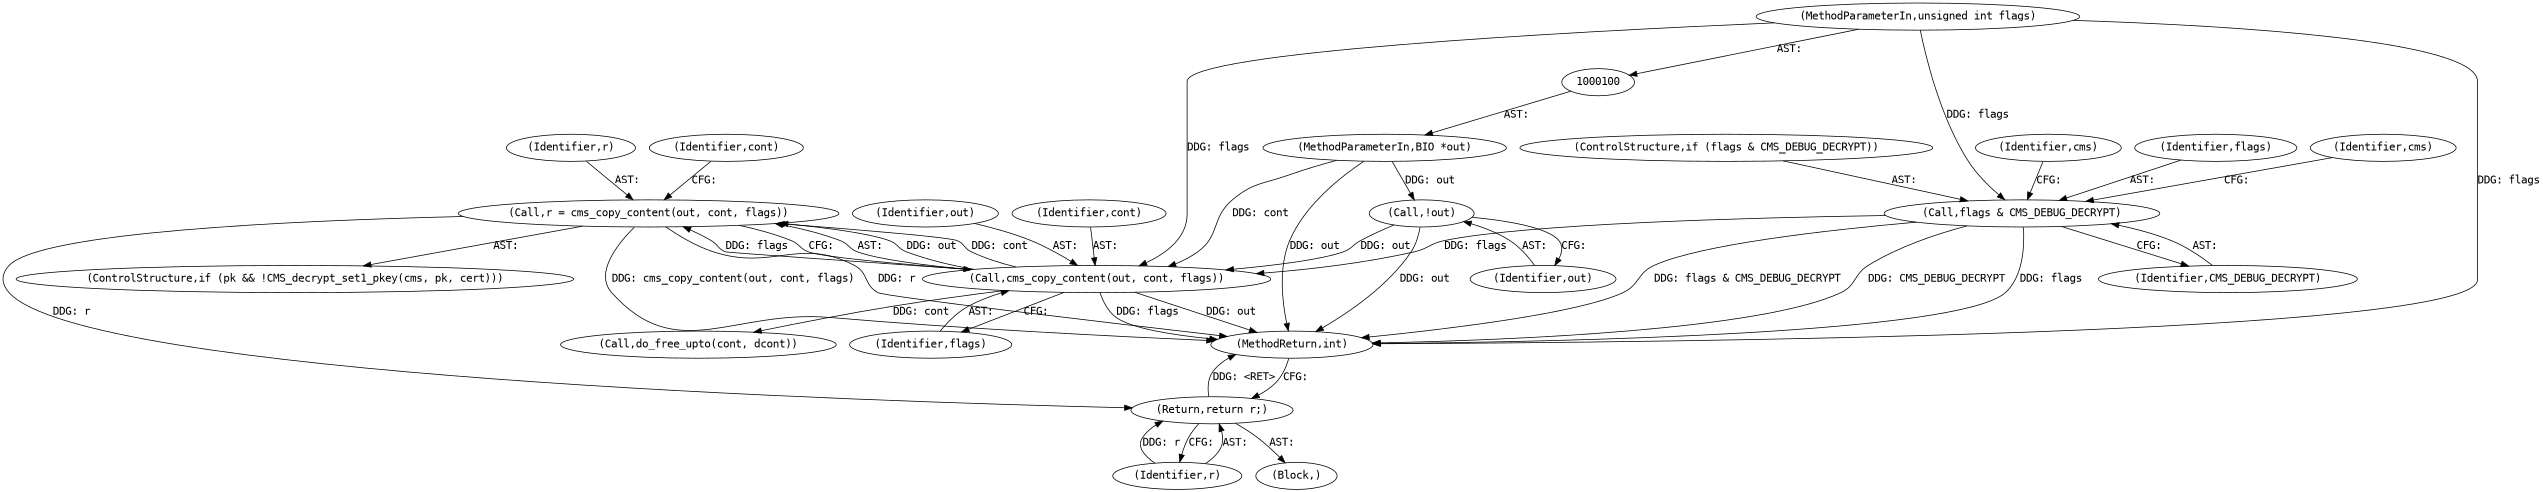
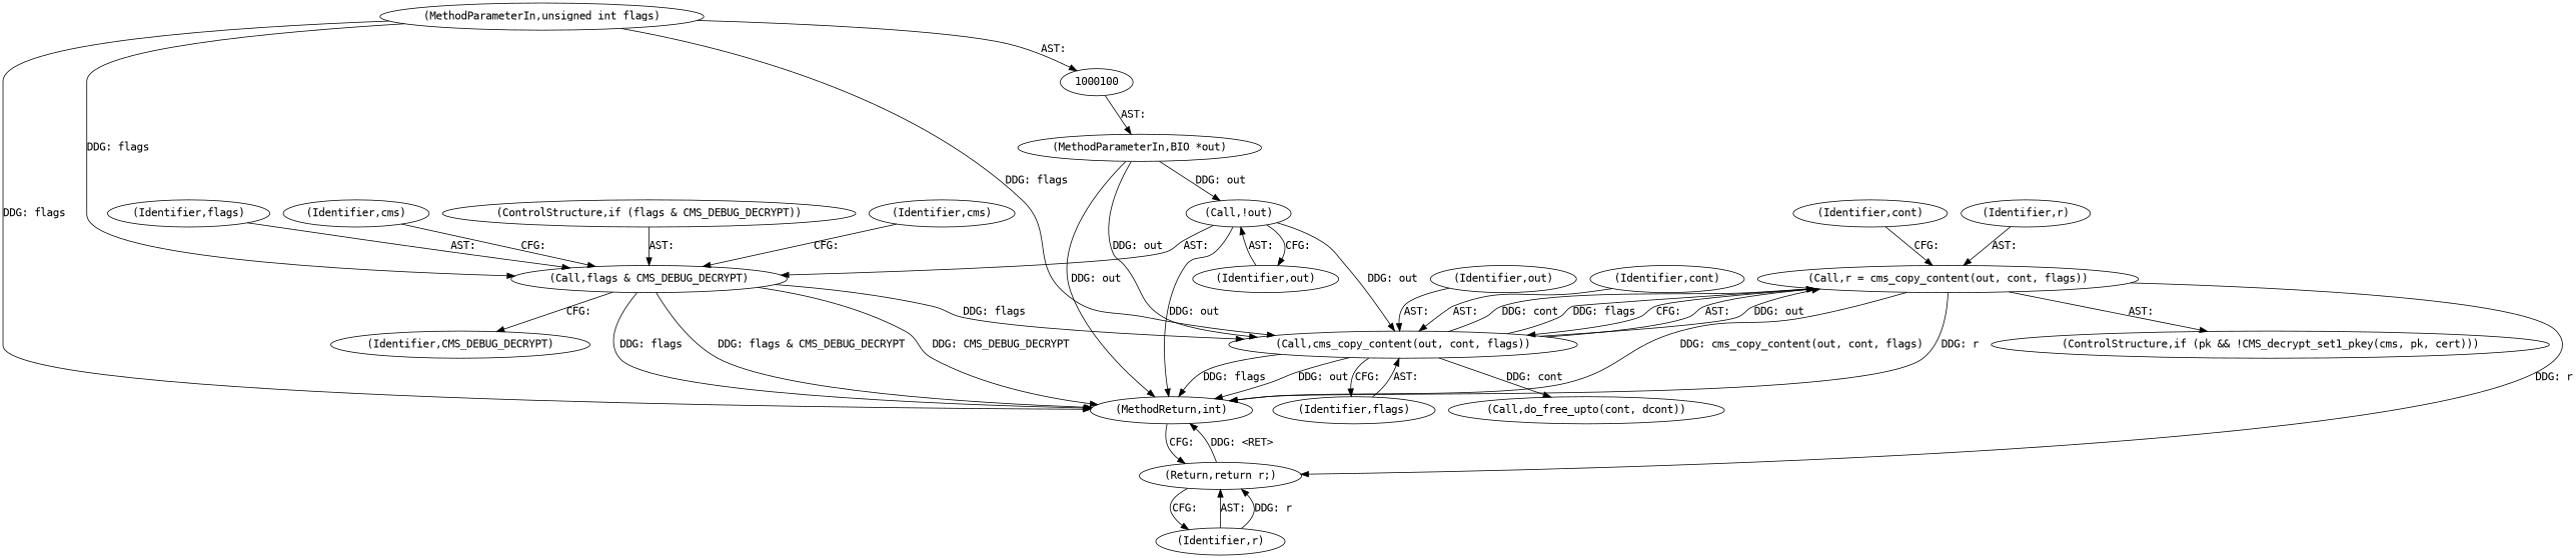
  digraph {
    fontname="DejaVu Sans Mono"
    node [fontname="DejaVu Sans Mono"]
    edge [fontname="DejaVu Sans Mono"]
    n1 [label="(Call,r = cms_copy_content(out, cont, flags))"]
    n2 [label="(Call,cms_copy_content(out, cont, flags))"]
    n3 [label="(Return,return r;)"]
    n4 [label="(ControlStructure,if (pk && !CMS_decrypt_set1_pkey(cms, pk, cert)))"]
    n5 [label="(MethodReturn,int)"]
    n6 [label="(Identifier,flags)"]
    n7 [label="(Call,do_free_upto(cont, dcont))"]
    n8 [label="(Identifier,r)"]
-   n9 [label="(Block,)"]
    n10 [label="(Call,!out)"]
    n11 [label="(Identifier,out)"]
    n12 [label="(MethodParameterIn,BIO *out)"]
    1000100
    n14 [label="(Call,flags & CMS_DEBUG_DECRYPT)"]
    n15 [label="(Identifier,CMS_DEBUG_DECRYPT)"]
    n16 [label="(ControlStructure,if (flags & CMS_DEBUG_DECRYPT))"]
    n17 [label="(MethodParameterIn,unsigned int flags)"]
    n18 [label="(Identifier,cms)"]
    n19 [label="(Identifier,out)"]
    n20 [label="(Identifier,flags)"]
    n21 [label="(Identifier,cont)"]
    n22 [label="(Identifier,cont)"]
    n23 [label="(Identifier,cms)"]
    n24 [label="(Identifier,r)"]
    n1 -> n2 [label="CFG: "]
    n1 -> n3 [label="DDG: r"]
    n1 -> n4 [label="AST: "]
    n1 -> n5 [label="DDG: cms_copy_content(out, cont, flags)"]
    n1 -> n5 [label="DDG: r"]
    n2 -> n1 [label="AST: "]
    n2 -> n1 [label="DDG: out"]
    n2 -> n1 [label="DDG: cont"]
    n2 -> n1 [label="DDG: flags"]
    n2 -> n5 [label="DDG: out"]
    n2 -> n5 [label="DDG: flags"]
    n2 -> n6 [label="CFG: "]
    n2 -> n7 [label="DDG: cont"]
    n3 -> n5 [label="DDG: <RET>"]
    n3 -> n8 [label="CFG: "]
-   n3 -> n9 [label="AST: "]
    n5 -> n3 [label="CFG: "]
    n6 -> n2 [label="AST: "]
    n8 -> n3 [label="AST: "]
    n8 -> n3 [label="DDG: r"]
    n10 -> n2 [label="DDG: out"]
    n10 -> n5 [label="DDG: out"]
    n10 -> n11 [label="CFG: "]
    n11 -> n10 [label="AST: "]
-   n12 -> n2 [label="DDG: cont"]
+   n12 -> n2 [label="DDG: out"]
    n12 -> n5 [label="DDG: out"]
    n12 -> n10 [label="DDG: out"]
    1000100 -> n12 [label="AST: "]
    n14 -> n2 [label="DDG: flags"]
    n14 -> n5 [label="DDG: flags & CMS_DEBUG_DECRYPT"]
    n14 -> n5 [label="DDG: CMS_DEBUG_DECRYPT"]
    n14 -> n5 [label="DDG: flags"]
    n14 -> n15 [label="CFG: "]
-   n15 -> n14 [label="AST: "]
+   n10 -> n14 [label="AST: "]
    n16 -> n14 [label="AST: "]
    n17 -> n2 [label="DDG: flags"]
    n17 -> n5 [label="DDG: flags"]
    n17 -> 1000100 [label="AST: "]
    n17 -> n14 [label="DDG: flags"]
    n18 -> n14 [label="CFG: "]
    n19 -> n2 [label="AST: "]
    n20 -> n14 [label="AST: "]
    n21 -> n2 [label="AST: "]
    n22 -> n1 [label="CFG: "]
    n23 -> n14 [label="CFG: "]
    n24 -> n1 [label="AST: "]
  }
